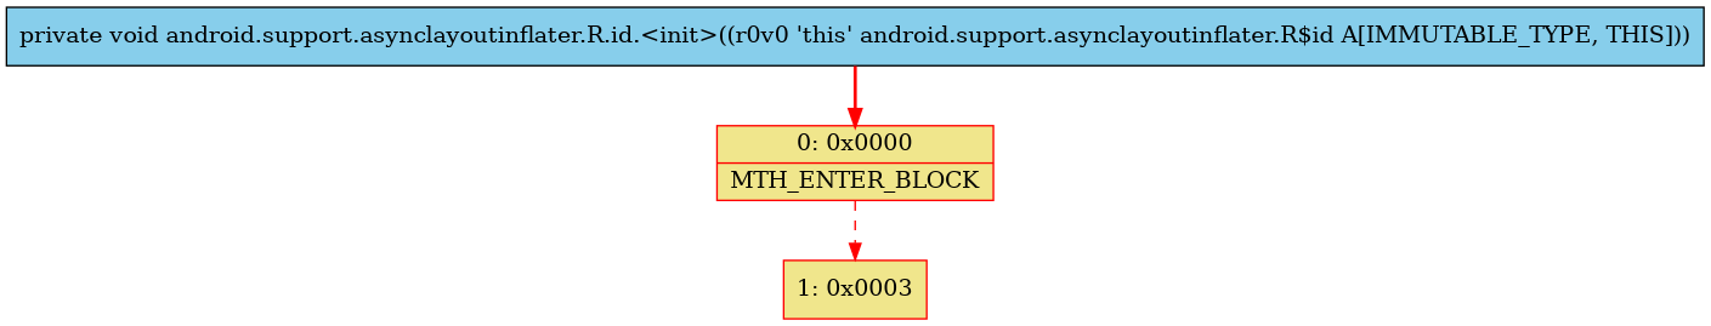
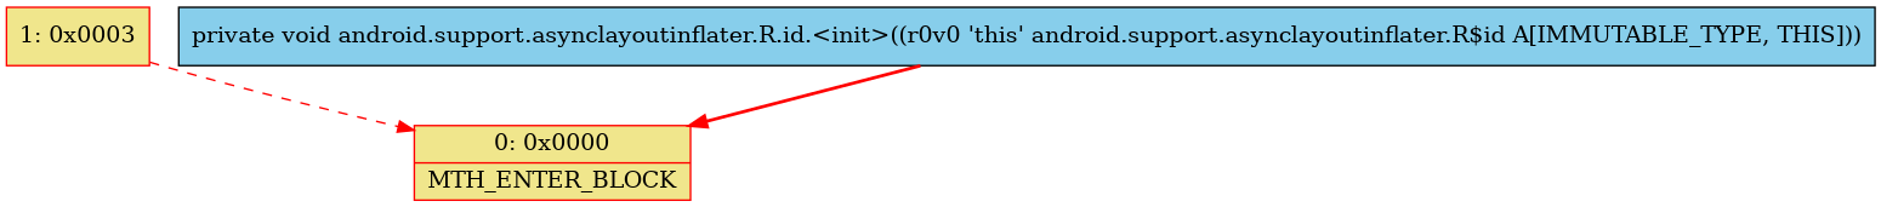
  digraph {
    node [color=red shape=record style=filled fillcolor=khaki]
    edge [color=red]
    n1 [label="{0\:\ 0x0000|MTH_ENTER_BLOCK\l}"]
    n2 [label="{1\:\ 0x0003}"]
    n3 [label="{private void android.support.asynclayoutinflater.R.id.\<init\>((r0v0 'this' android.support.asynclayoutinflater.R$id A[IMMUTABLE_TYPE, THIS])) }" fillcolor=skyblue color=""]
    subgraph cluster_1 {
      label="R(0)"
    }
-   n1 -> n2 [style=dashed]
+   n2 -> n1 [style=dashed]
    n3 -> n1 [style=bold]
  }
